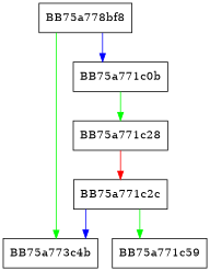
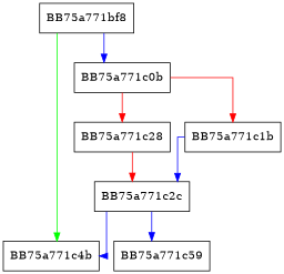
  digraph {
    splines=ortho
    node [shape=box]
    edge [color=green]
-   BB75a771bf8 [label=BB75a778bf8]
-   BB75a771c4b [label=BB75a773c4b]
+   BB75a771bf8
+   BB75a771c4b
    BB75a771c0b
    BB75a771c28
+   BB75a771c1b
    BB75a771c2c
    BB75a771c59
    BB75a771bf8 -> BB75a771c4b
    BB75a771bf8 -> BB75a771c0b [color=blue]
-   BB75a771c0b -> BB75a771c28
+   BB75a771c0b -> BB75a771c28 [color=red]
+   BB75a771c0b -> BB75a771c1b [color=red]
    BB75a771c28 -> BB75a771c2c [color=red]
+   BB75a771c1b -> BB75a771c2c [color=blue]
    BB75a771c2c -> BB75a771c4b [color=blue]
-   BB75a771c2c -> BB75a771c59
+   BB75a771c2c -> BB75a771c59 [color=blue]
  }
